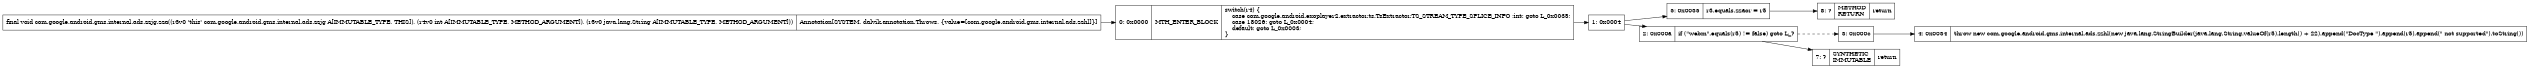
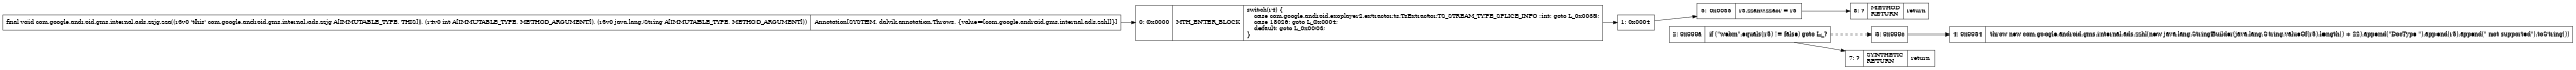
  digraph {
    rankdir=LR
    node [shape=record]
    n1 [label="{0\:\ 0x0000|MTH_ENTER_BLOCK\l|switch(r4) \{\l    case com.google.android.exoplayer2.extractor.ts.TsExtractor.TS_STREAM_TYPE_SPLICE_INFO :int: goto L_0x0035;\l    case 18026: goto L_0x0004;\l    default: goto L_0x0003;\l\}\l}"]
    n2 [label="{1\:\ 0x0004}"]
-   n3 [label="{5\:\ 0x0035|r3.equals.zzaor = r5\l}"]
+   n3 [label="{5\:\ 0x0035|r3.zzanv.zzaor = r5\l}"]
    n4 [label="{2\:\ 0x000a|if (\"webm\".equals(r5) != false) goto L_?\l}"]
    n5 [label="{8\:\ ?|METHOD\lRETURN\l|return\l}"]
    n6 [label="{3\:\ 0x000c}"]
-   n7 [label="{7\:\ ?|SYNTHETIC\lIMMUTABLE\l|return\l}"]
+   n7 [label="{7\:\ ?|SYNTHETIC\lRETURN\l|return\l}"]
    n8 [label="{4\:\ 0x0034|throw new com.google.android.gms.internal.ads.zzhl(new java.lang.StringBuilder(java.lang.String.valueOf(r5).length() + 22).append(\"DocType \").append(r5).append(\" not supported\").toString())\l}"]
    n9 [label="{final void com.google.android.gms.internal.ads.zzjg.zza((r3v0 'this' com.google.android.gms.internal.ads.zzjg A[IMMUTABLE_TYPE, THIS]), (r4v0 int A[IMMUTABLE_TYPE, METHOD_ARGUMENT]), (r5v0 java.lang.String A[IMMUTABLE_TYPE, METHOD_ARGUMENT]))  | Annotation[SYSTEM, dalvik.annotation.Throws, \{value=[com.google.android.gms.internal.ads.zzhl]\}]\l}"]
    n1 -> n2
    n2 -> n3
-   n2 -> n4
    n3 -> n5
    n4 -> n6 [style=dashed]
    n4 -> n7
    n6 -> n8
    n9 -> n1
  }
